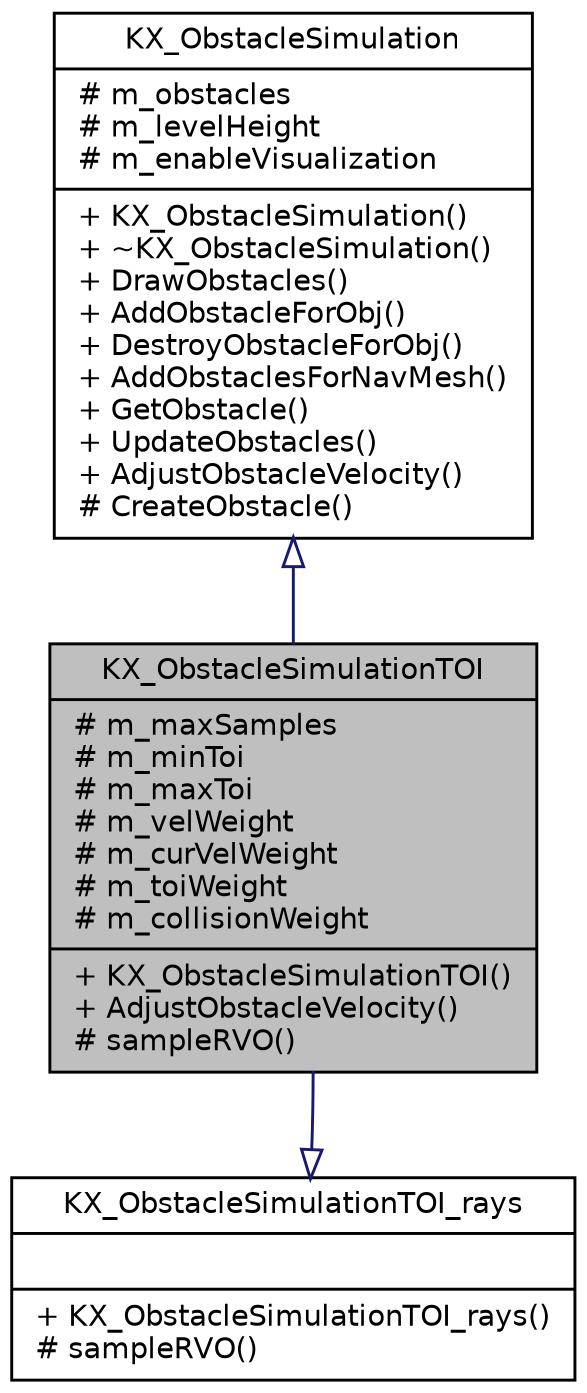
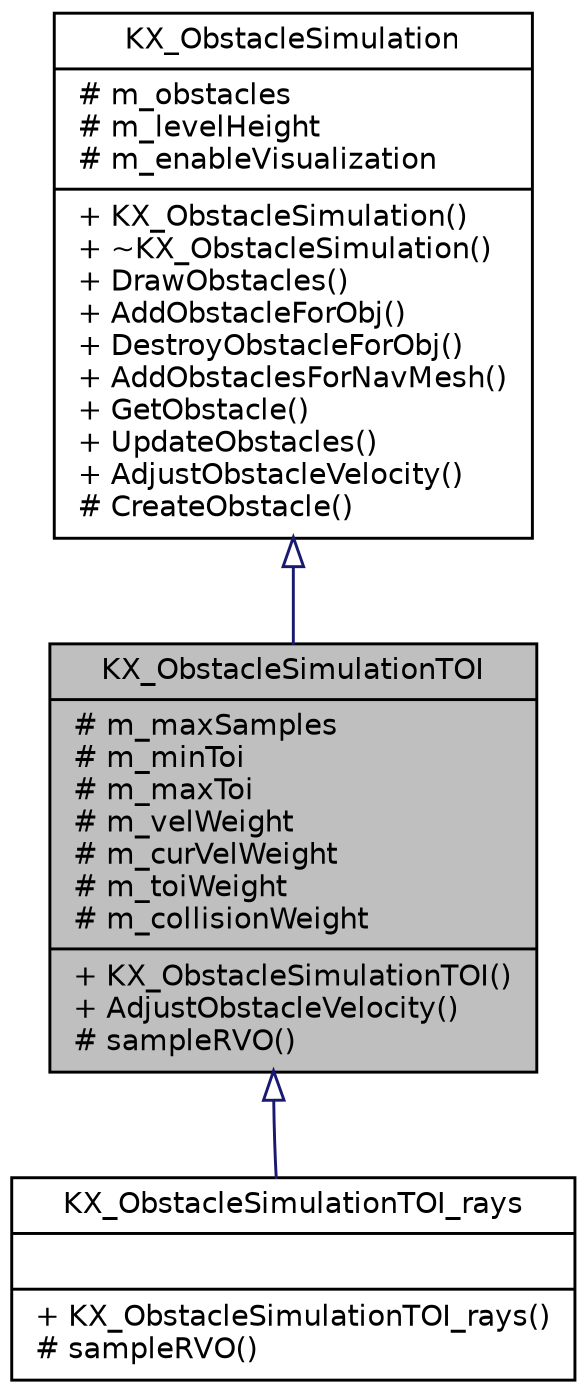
  digraph {
    fontname="DejaVu Sans"
    node [color=black fillcolor=white fontname="DejaVu Sans" fontsize=10 shape=record style=filled]
    edge [arrowtail=empty color=midnightblue dir=back fontname="DejaVu Sans" fontsize=10 labelfontname=Helvetica labelfontsize=10 style=solid]
    n1 [fillcolor=grey75 fontcolor=black height=0.2 label="{KX_ObstacleSimulationTOI\n|# m_maxSamples\l# m_minToi\l# m_maxToi\l# m_velWeight\l# m_curVelWeight\l# m_toiWeight\l# m_collisionWeight\l|+ KX_ObstacleSimulationTOI()\l+ AdjustObstacleVelocity()\l# sampleRVO()\l}" width=0.4]
    n2 [height=0.2 label="{KX_ObstacleSimulationTOI_rays\n||+ KX_ObstacleSimulationTOI_rays()\l# sampleRVO()\l}" width=0.4]
    n3 [height=0.2 label="{KX_ObstacleSimulation\n|# m_obstacles\l# m_levelHeight\l# m_enableVisualization\l|+ KX_ObstacleSimulation()\l+ ~KX_ObstacleSimulation()\l+ DrawObstacles()\l+ AddObstacleForObj()\l+ DestroyObstacleForObj()\l+ AddObstaclesForNavMesh()\l+ GetObstacle()\l+ UpdateObstacles()\l+ AdjustObstacleVelocity()\l# CreateObstacle()\l}" width=0.4]
-   n2 -> n1
+   n1 -> n2
    n3 -> n1
  }
